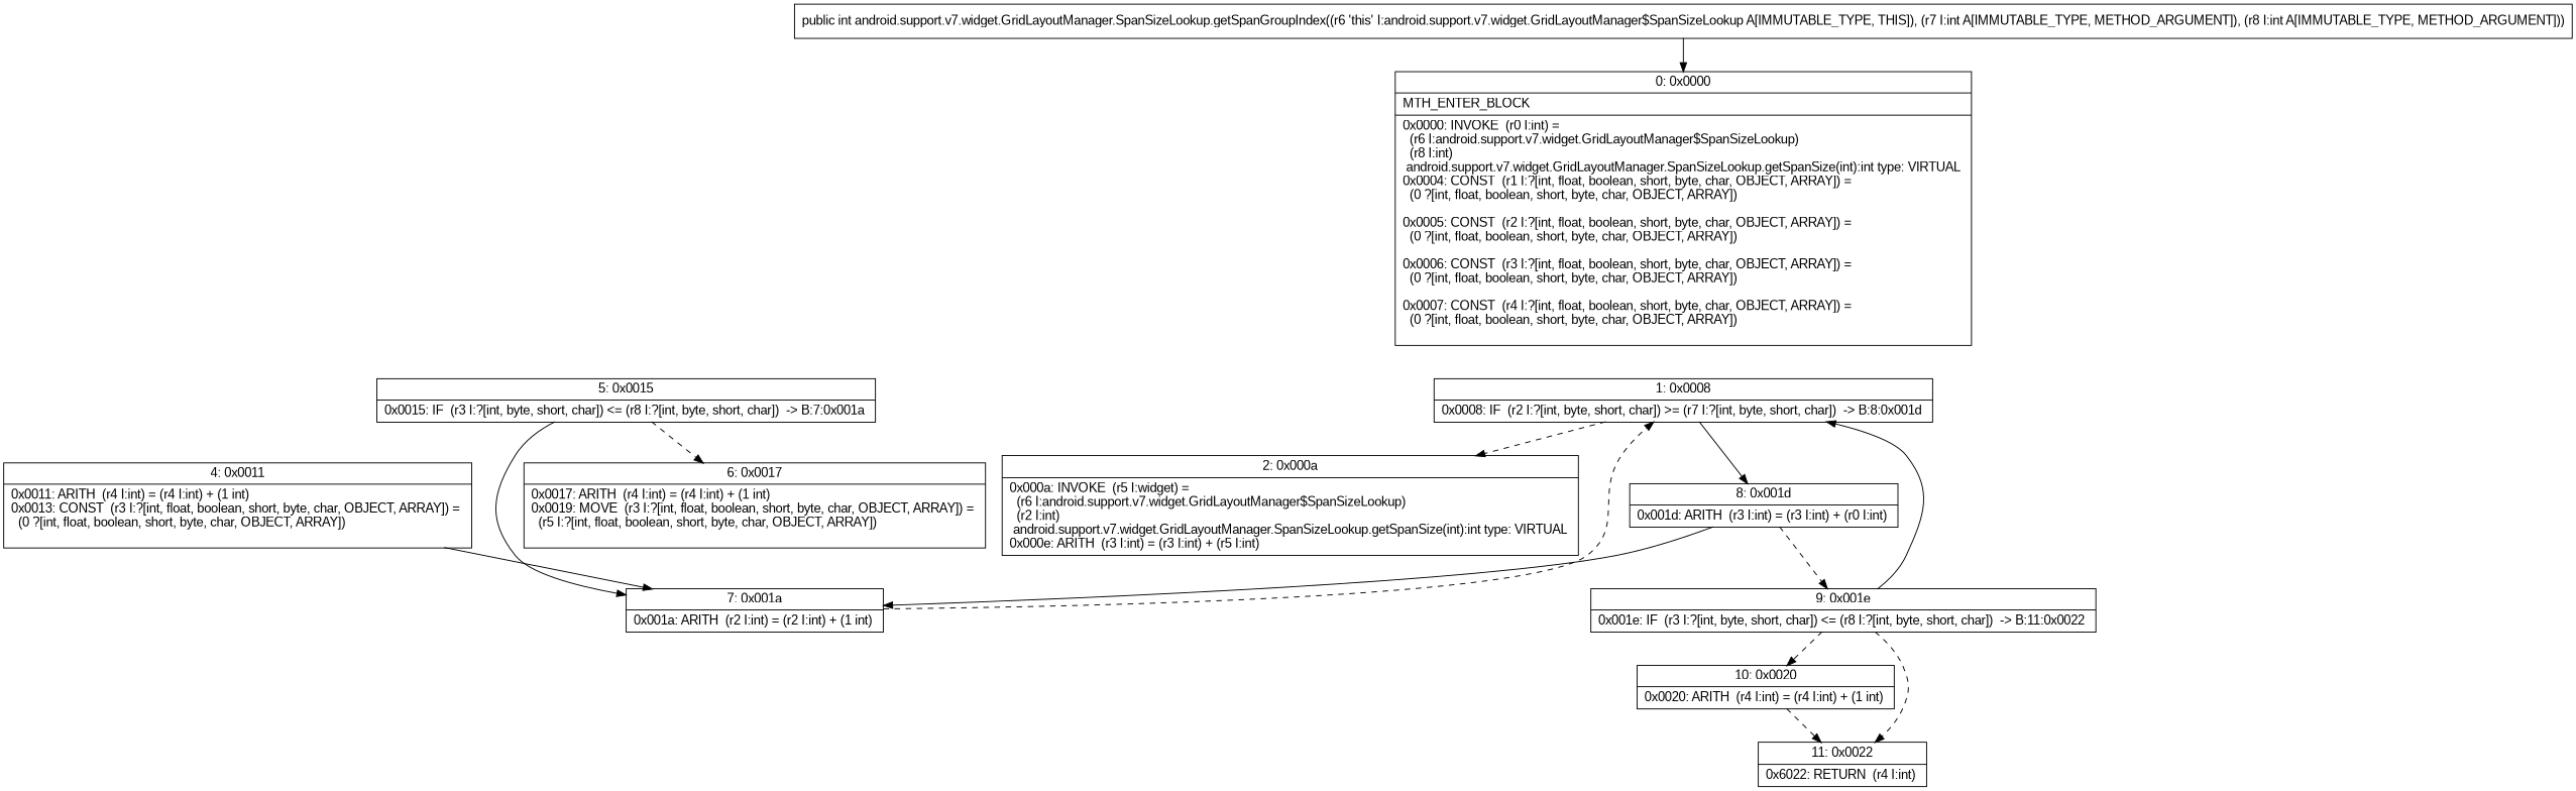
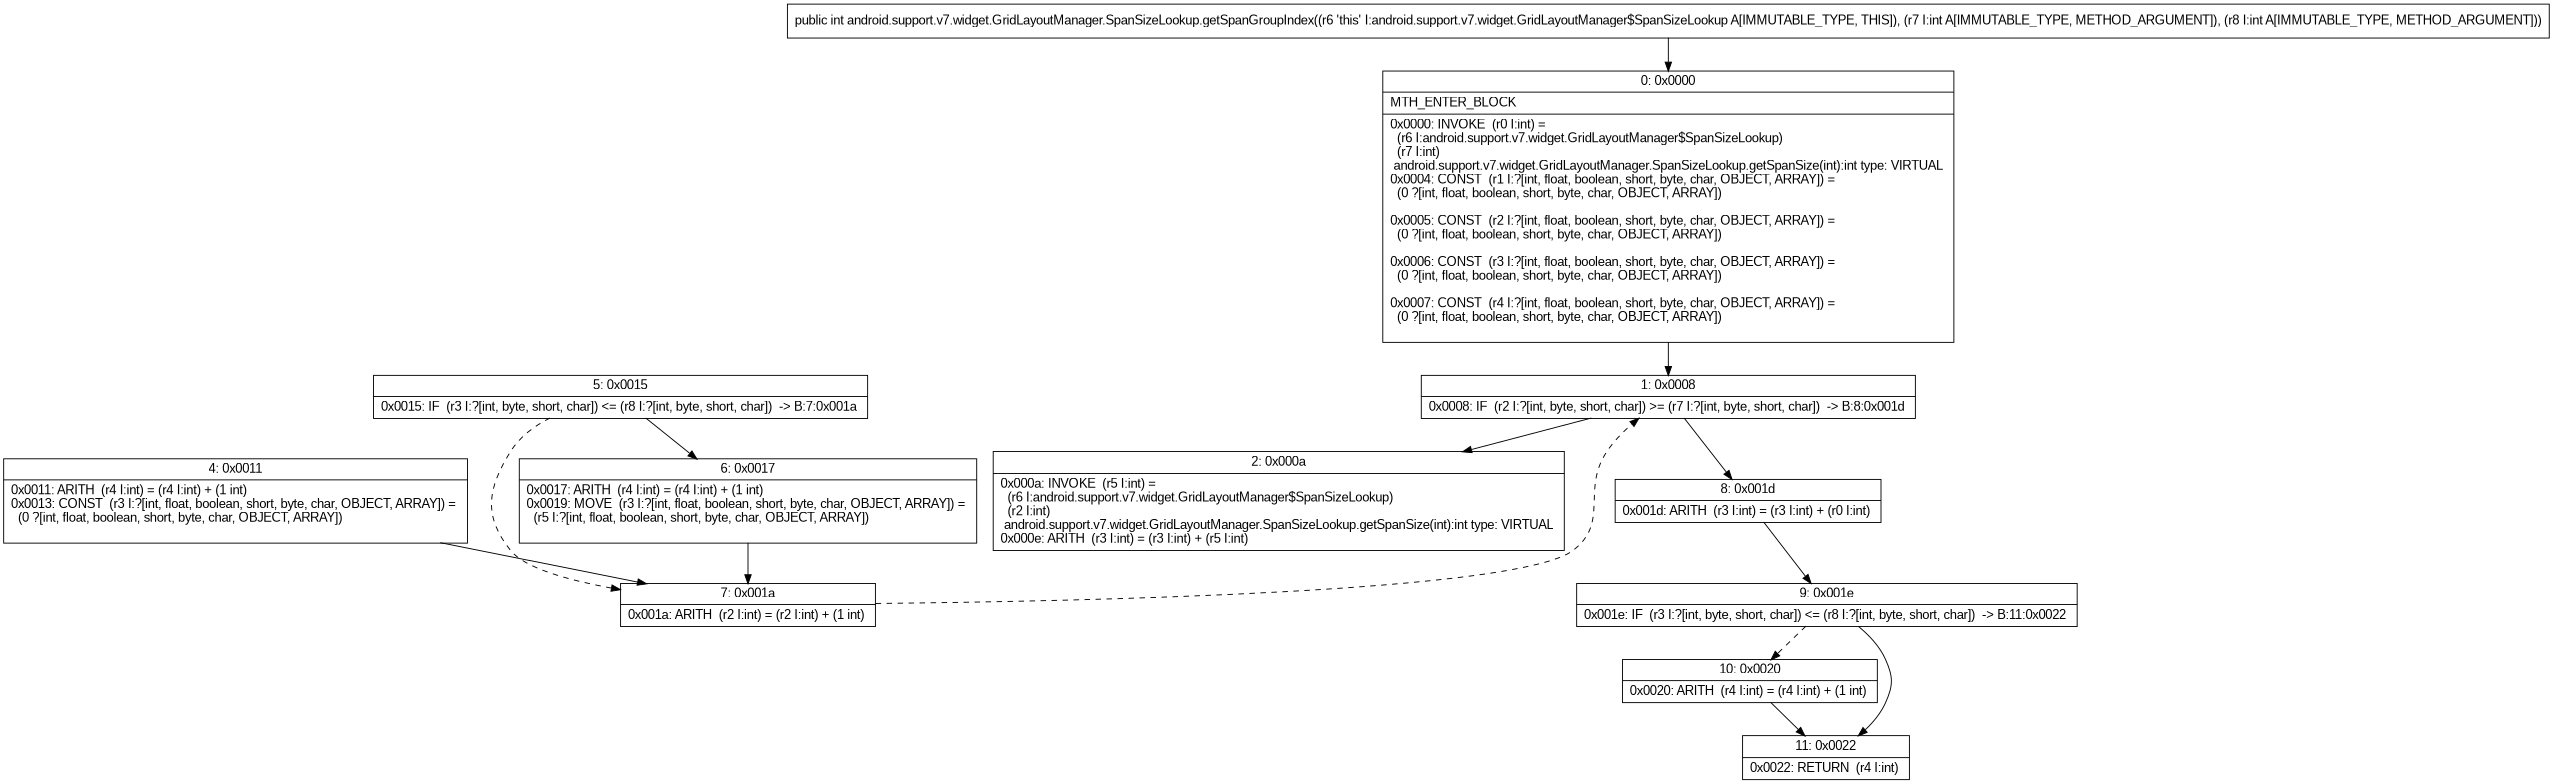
  digraph {
    fontname="Liberation Sans"
    node [fontname="Liberation Sans" shape=record]
    edge [fontname="Liberation Sans"]
-   n1 [label="{0\:\ 0x0000|MTH_ENTER_BLOCK\l|0x0000: INVOKE  (r0 I:int) = \l  (r6 I:android.support.v7.widget.GridLayoutManager$SpanSizeLookup)\l  (r8 I:int)\l android.support.v7.widget.GridLayoutManager.SpanSizeLookup.getSpanSize(int):int type: VIRTUAL \l0x0004: CONST  (r1 I:?[int, float, boolean, short, byte, char, OBJECT, ARRAY]) = \l  (0 ?[int, float, boolean, short, byte, char, OBJECT, ARRAY])\l \l0x0005: CONST  (r2 I:?[int, float, boolean, short, byte, char, OBJECT, ARRAY]) = \l  (0 ?[int, float, boolean, short, byte, char, OBJECT, ARRAY])\l \l0x0006: CONST  (r3 I:?[int, float, boolean, short, byte, char, OBJECT, ARRAY]) = \l  (0 ?[int, float, boolean, short, byte, char, OBJECT, ARRAY])\l \l0x0007: CONST  (r4 I:?[int, float, boolean, short, byte, char, OBJECT, ARRAY]) = \l  (0 ?[int, float, boolean, short, byte, char, OBJECT, ARRAY])\l \l}"]
+   n1 [label="{0\:\ 0x0000|MTH_ENTER_BLOCK\l|0x0000: INVOKE  (r0 I:int) = \l  (r6 I:android.support.v7.widget.GridLayoutManager$SpanSizeLookup)\l  (r7 I:int)\l android.support.v7.widget.GridLayoutManager.SpanSizeLookup.getSpanSize(int):int type: VIRTUAL \l0x0004: CONST  (r1 I:?[int, float, boolean, short, byte, char, OBJECT, ARRAY]) = \l  (0 ?[int, float, boolean, short, byte, char, OBJECT, ARRAY])\l \l0x0005: CONST  (r2 I:?[int, float, boolean, short, byte, char, OBJECT, ARRAY]) = \l  (0 ?[int, float, boolean, short, byte, char, OBJECT, ARRAY])\l \l0x0006: CONST  (r3 I:?[int, float, boolean, short, byte, char, OBJECT, ARRAY]) = \l  (0 ?[int, float, boolean, short, byte, char, OBJECT, ARRAY])\l \l0x0007: CONST  (r4 I:?[int, float, boolean, short, byte, char, OBJECT, ARRAY]) = \l  (0 ?[int, float, boolean, short, byte, char, OBJECT, ARRAY])\l \l}"]
    n2 [label="{1\:\ 0x0008|0x0008: IF  (r2 I:?[int, byte, short, char]) \>= (r7 I:?[int, byte, short, char])  \-\> B:8:0x001d \l}"]
-   n3 [label="{2\:\ 0x000a|0x000a: INVOKE  (r5 I:widget) = \l  (r6 I:android.support.v7.widget.GridLayoutManager$SpanSizeLookup)\l  (r2 I:int)\l android.support.v7.widget.GridLayoutManager.SpanSizeLookup.getSpanSize(int):int type: VIRTUAL \l0x000e: ARITH  (r3 I:int) = (r3 I:int) + (r5 I:int) \l}"]
+   n3 [label="{2\:\ 0x000a|0x000a: INVOKE  (r5 I:int) = \l  (r6 I:android.support.v7.widget.GridLayoutManager$SpanSizeLookup)\l  (r2 I:int)\l android.support.v7.widget.GridLayoutManager.SpanSizeLookup.getSpanSize(int):int type: VIRTUAL \l0x000e: ARITH  (r3 I:int) = (r3 I:int) + (r5 I:int) \l}"]
    n4 [label="{8\:\ 0x001d|0x001d: ARITH  (r3 I:int) = (r3 I:int) + (r0 I:int) \l}"]
    n5 [label="{9\:\ 0x001e|0x001e: IF  (r3 I:?[int, byte, short, char]) \<= (r8 I:?[int, byte, short, char])  \-\> B:11:0x0022 \l}"]
    n6 [label="{4\:\ 0x0011|0x0011: ARITH  (r4 I:int) = (r4 I:int) + (1 int) \l0x0013: CONST  (r3 I:?[int, float, boolean, short, byte, char, OBJECT, ARRAY]) = \l  (0 ?[int, float, boolean, short, byte, char, OBJECT, ARRAY])\l \l}"]
    n7 [label="{7\:\ 0x001a|0x001a: ARITH  (r2 I:int) = (r2 I:int) + (1 int) \l}"]
    n8 [label="{5\:\ 0x0015|0x0015: IF  (r3 I:?[int, byte, short, char]) \<= (r8 I:?[int, byte, short, char])  \-\> B:7:0x001a \l}"]
    n9 [label="{6\:\ 0x0017|0x0017: ARITH  (r4 I:int) = (r4 I:int) + (1 int) \l0x0019: MOVE  (r3 I:?[int, float, boolean, short, byte, char, OBJECT, ARRAY]) = \l  (r5 I:?[int, float, boolean, short, byte, char, OBJECT, ARRAY])\l \l}"]
    n10 [label="{10\:\ 0x0020|0x0020: ARITH  (r4 I:int) = (r4 I:int) + (1 int) \l}"]
-   n11 [label="{11\:\ 0x0022|0x6022: RETURN  (r4 I:int) \l}"]
+   n11 [label="{11\:\ 0x0022|0x0022: RETURN  (r4 I:int) \l}"]
    n12 [label="{public int android.support.v7.widget.GridLayoutManager.SpanSizeLookup.getSpanGroupIndex((r6 'this' I:android.support.v7.widget.GridLayoutManager$SpanSizeLookup A[IMMUTABLE_TYPE, THIS]), (r7 I:int A[IMMUTABLE_TYPE, METHOD_ARGUMENT]), (r8 I:int A[IMMUTABLE_TYPE, METHOD_ARGUMENT])) }"]
-   n5 -> n2
-   n2 -> n3 [style=dashed]
+   n1 -> n2
+   n2 -> n3 [style=solid]
    n2 -> n4
-   n4 -> n5 [style=dashed]
+   n4 -> n5
    n5 -> n10 [style=dashed]
-   n5 -> n11 [style=dashed]
+   n5 -> n11
    n6 -> n7
    n7 -> n2 [style=dashed]
-   n8 -> n7
-   n8 -> n9 [style=dashed]
-   n4 -> n7
-   n10 -> n11 [style=dashed]
+   n8 -> n7 [style=dashed]
+   n8 -> n9 [style=solid]
+   n9 -> n7
+   n10 -> n11
    n12 -> n1
  }
